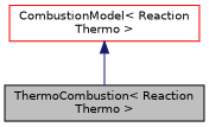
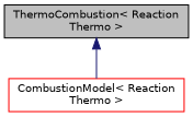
  digraph {
    node [fontname=Helvetica fontsize=10 shape=record]
    n1 [color=black fillcolor=grey75 fontcolor=black height=0.2 label="ThermoCombustion\< Reaction\lThermo \>" style=filled width=0.4]
    n2 [color=red height=0.2 label="CombustionModel\< Reaction\lThermo \>" width=0.4]
-   n2 -> n1 [color=midnightblue dir=back fontname=Helvetica fontsize=10 labelfontname=Helvetica labelfontsize=10 style=solid]
+   n1 -> n2 [color=midnightblue dir=back fontname=Helvetica fontsize=10 labelfontname=Helvetica labelfontsize=10 style=solid]
  }
